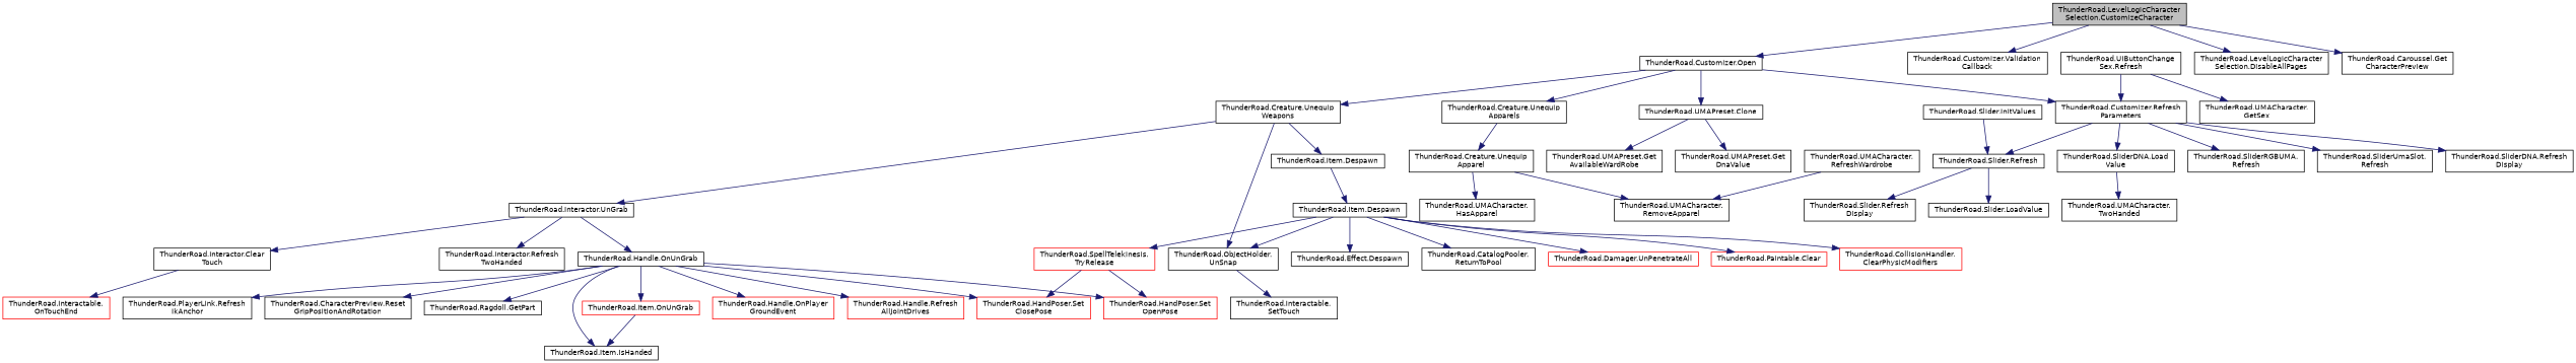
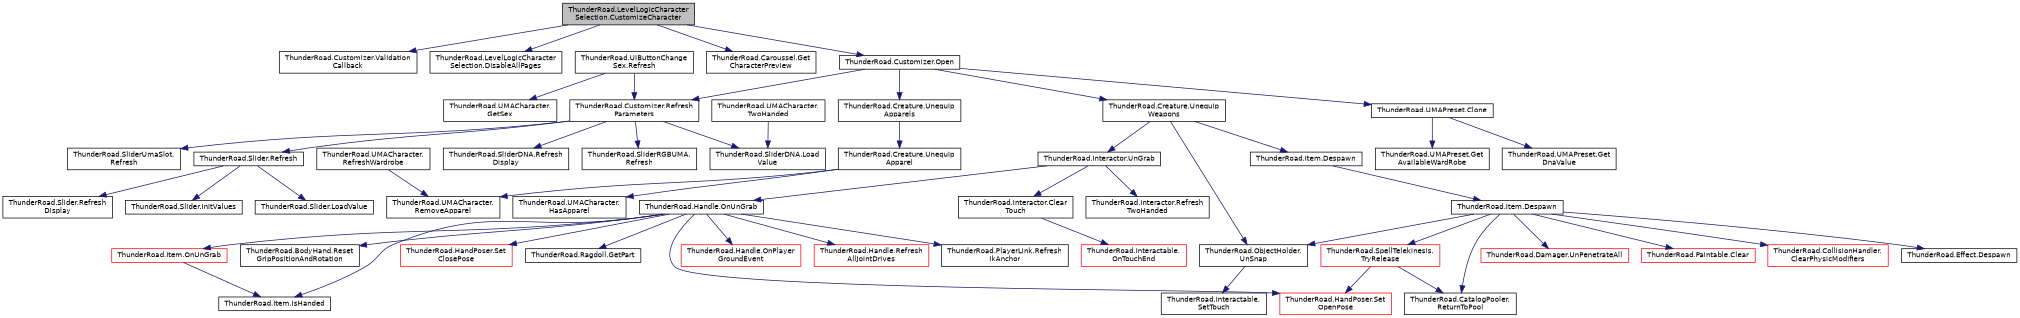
  digraph {
    rankdir=TB
    node [color=black fillcolor=white fontname=Helvetica fontsize=10 shape=record style=filled]
    edge [color=midnightblue fontname=Helvetica fontsize=10 labelfontname=Helvetica labelfontsize=10 style=solid]
    n1 [fillcolor=grey75 fontcolor=black height=0.2 label="ThunderRoad.LevelLogicCharacter\lSelection.CustomizeCharacter" width=0.4]
    n2 [height=0.2 label="ThunderRoad.LevelLogicCharacter\lSelection.DisableAllPages" width=0.4]
    n3 [height=0.2 label="ThunderRoad.Caroussel.Get\lCharacterPreview" width=0.4]
    n4 [height=0.2 label="ThunderRoad.Customizer.Open" width=0.4]
    n5 [height=0.2 label="ThunderRoad.Customizer.Validation\lCallback" width=0.4]
    n6 [height=0.2 label="ThunderRoad.UMAPreset.Clone" width=0.4]
    n7 [height=0.2 label="ThunderRoad.Customizer.Refresh\lParameters" width=0.4]
    n8 [height=0.2 label="ThunderRoad.Creature.Unequip\lApparels" width=0.4]
    n9 [height=0.2 label="ThunderRoad.Creature.Unequip\lWeapons" width=0.4]
    n10 [height=0.2 label="ThunderRoad.UMAPreset.Get\lAvailableWardRobe" width=0.4]
    n11 [height=0.2 label="ThunderRoad.UMAPreset.Get\lDnaValue" width=0.4]
    n12 [height=0.2 label="ThunderRoad.SliderDNA.Load\lValue" width=0.4]
    n13 [height=0.2 label="ThunderRoad.SliderRGBUMA.\lRefresh" width=0.4]
    n14 [height=0.2 label="ThunderRoad.SliderUmaSlot.\lRefresh" width=0.4]
    n15 [height=0.2 label="ThunderRoad.Slider.Refresh" width=0.4]
    n16 [height=0.2 label="ThunderRoad.SliderDNA.Refresh\lDisplay" width=0.4]
    n17 [height=0.2 label="ThunderRoad.Creature.Unequip\lApparel" width=0.4]
    n18 [height=0.2 label="ThunderRoad.Item.Despawn" width=0.4]
    n19 [height=0.2 label="ThunderRoad.ObjectHolder.\lUnSnap" width=0.4]
    n20 [height=0.2 label="ThunderRoad.Interactor.UnGrab" width=0.4]
    n21 [height=0.2 label="ThunderRoad.UMACharacter.\lTwoHanded" width=0.4]
    n22 [height=0.2 label="ThunderRoad.UIButtonChange\lSex.Refresh" width=0.4]
    n23 [height=0.2 label="ThunderRoad.UMACharacter.\lGetSex" width=0.4]
    n24 [height=0.2 label="ThunderRoad.Slider.InitValues" width=0.4]
    n25 [height=0.2 label="ThunderRoad.Slider.LoadValue" width=0.4]
    n26 [height=0.2 label="ThunderRoad.Slider.Refresh\lDisplay" width=0.4]
    n27 [height=0.2 label="ThunderRoad.UMACharacter.\lHasApparel" width=0.4]
    n28 [height=0.2 label="ThunderRoad.UMACharacter.\lRemoveApparel" width=0.4]
    n29 [height=0.2 label="ThunderRoad.UMACharacter.\lRefreshWardrobe" width=0.4]
    n30 [height=0.2 label="ThunderRoad.Item.Despawn" width=0.4]
    n31 [height=0.2 label="ThunderRoad.Interactable.\lSetTouch" width=0.4]
    n32 [height=0.2 label="ThunderRoad.Interactor.Clear\lTouch" width=0.4]
    n33 [height=0.2 label="ThunderRoad.Handle.OnUnGrab" width=0.4]
    n34 [height=0.2 label="ThunderRoad.Interactor.Refresh\lTwoHanded" width=0.4]
    n35 [color=red height=0.2 label="ThunderRoad.Paintable.Clear" width=0.4]
    n36 [color=red height=0.2 label="ThunderRoad.CollisionHandler.\lClearPhysicModifiers" width=0.4]
    n37 [height=0.2 label="ThunderRoad.Effect.Despawn" width=0.4]
    n38 [height=0.2 label="ThunderRoad.CatalogPooler.\lReturnToPool" width=0.4]
    n39 [color=red height=0.2 label="ThunderRoad.SpellTelekinesis.\lTryRelease" width=0.4]
    n40 [color=red height=0.2 label="ThunderRoad.Damager.UnPenetrateAll" width=0.4]
    n41 [color=red height=0.2 label="ThunderRoad.HandPoser.Set\lClosePose" width=0.4]
    n42 [color=red height=0.2 label="ThunderRoad.HandPoser.Set\lOpenPose" width=0.4]
    n43 [color=red height=0.2 label="ThunderRoad.Interactable.\lOnTouchEnd" width=0.4]
    n44 [height=0.2 label="ThunderRoad.Ragdoll.GetPart" width=0.4]
    n45 [height=0.2 label="ThunderRoad.Item.IsHanded" width=0.4]
    n46 [color=red height=0.2 label="ThunderRoad.Handle.OnPlayer\lGroundEvent" width=0.4]
    n47 [color=red height=0.2 label="ThunderRoad.Item.OnUnGrab" width=0.4]
    n48 [color=red height=0.2 label="ThunderRoad.Handle.Refresh\lAllJointDrives" width=0.4]
    n49 [height=0.2 label="ThunderRoad.PlayerLink.Refresh\lIkAnchor" width=0.4]
-   n50 [height=0.2 label="ThunderRoad.CharacterPreview.Reset\lGripPositionAndRotation" width=0.4]
+   n50 [height=0.2 label="ThunderRoad.BodyHand.Reset\lGripPositionAndRotation" width=0.4]
    n1 -> n2
    n1 -> n3
    n1 -> n4
    n1 -> n5
    n4 -> n6
    n4 -> n7
    n4 -> n8
    n4 -> n9
    n6 -> n10
    n6 -> n11
    n7 -> n12
    n7 -> n13
    n7 -> n14
    n7 -> n15
    n7 -> n16
    n8 -> n17
    n9 -> n18
    n9 -> n19
    n9 -> n20
-   n12 -> n21
-   n24 -> n15
+   n21 -> n12
+   n15 -> n24
    n15 -> n25
    n15 -> n26
    n17 -> n27
    n17 -> n28
    n18 -> n30
    n19 -> n31
    n20 -> n32
    n20 -> n33
    n20 -> n34
    n22 -> n7
    n22 -> n23
    n29 -> n28
    n30 -> n19
    n30 -> n35
    n30 -> n36
    n30 -> n37
    n30 -> n38
    n30 -> n39
    n30 -> n40
    n32 -> n43
    n33 -> n41
    n33 -> n42
    n33 -> n44
    n33 -> n45
    n33 -> n46
    n33 -> n47
    n33 -> n48
    n33 -> n49
    n33 -> n50
-   n39 -> n41
+   n39 -> n38
    n39 -> n42
    n47 -> n45
  }
